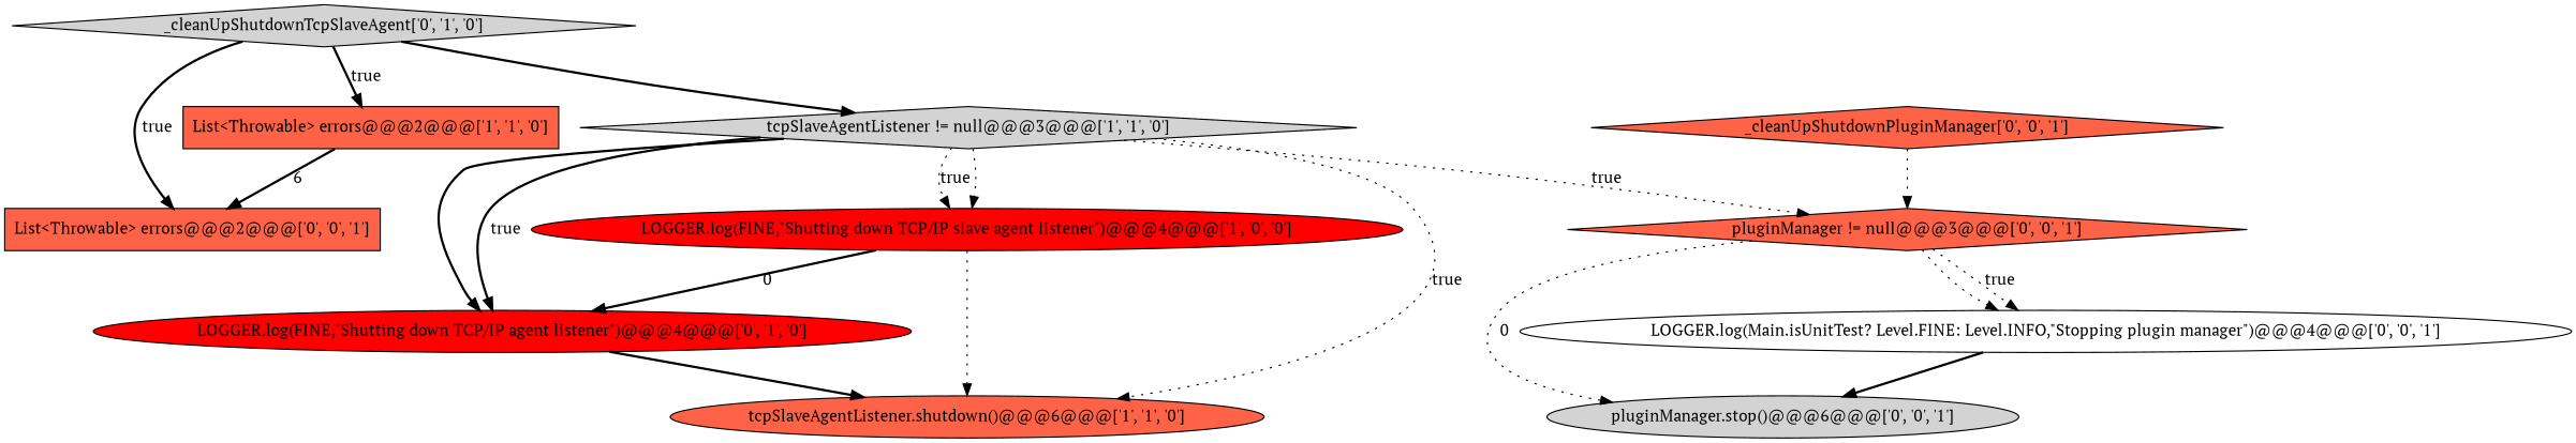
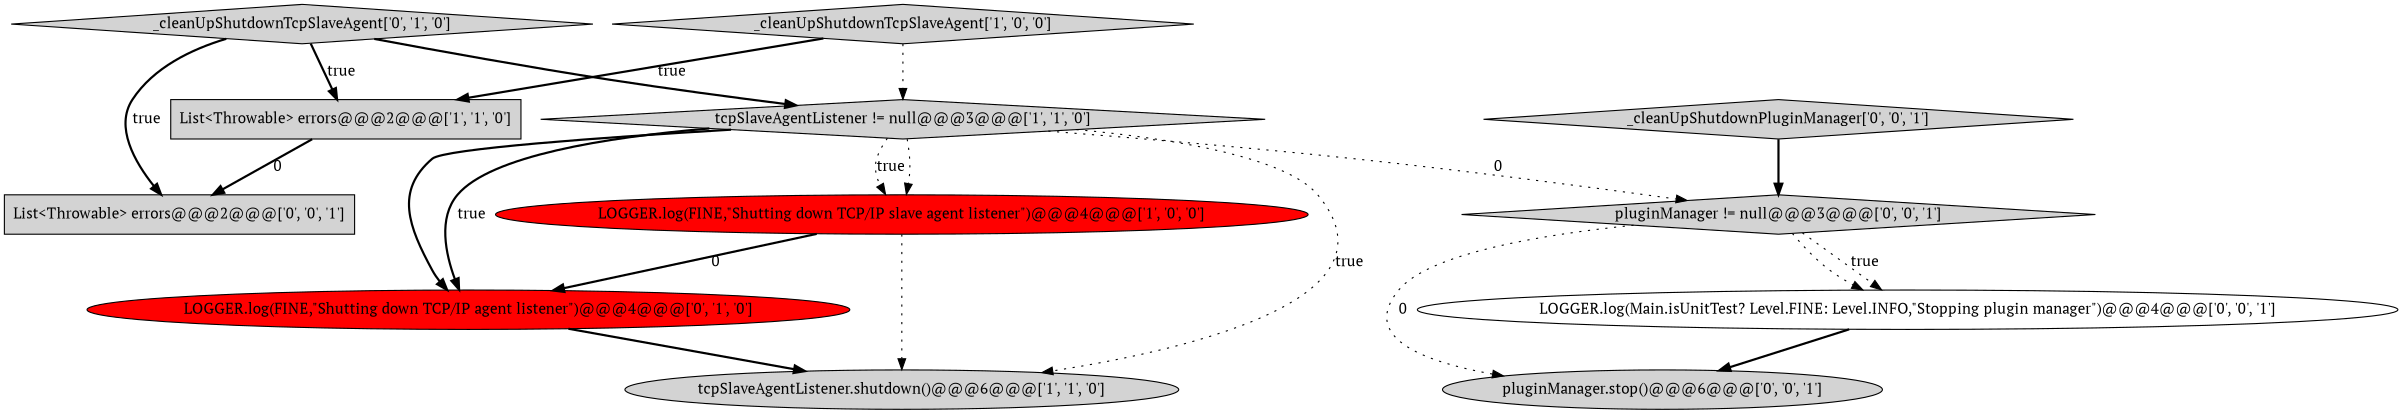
  digraph {
    fontname="PT Serif"
    node [fillcolor=lightgray fontname="PT Serif" shape=diamond style=filled]
    edge [fontname="PT Serif" style=bold]
-   n1 [fillcolor=tomato label="_cleanUpShutdownPluginManager['0', '0', '1']"]
-   n2 [fillcolor=tomato label="pluginManager != null@@@3@@@['0', '0', '1']"]
-   n3 [fillcolor=tomato label="List<Throwable> errors@@@2@@@['0', '0', '1']" shape=box]
+   n1 [label="_cleanUpShutdownPluginManager['0', '0', '1']"]
+   n2 [label="pluginManager != null@@@3@@@['0', '0', '1']"]
+   n3 [label="List<Throwable> errors@@@2@@@['0', '0', '1']" shape=box]
    n4 [fillcolor=white label="LOGGER.log(Main.isUnitTest? Level.FINE: Level.INFO,\"Stopping plugin manager\")@@@4@@@['0', '0', '1']" shape=ellipse]
    n5 [label="pluginManager.stop()@@@6@@@['0', '0', '1']" shape=ellipse]
    n6 [label="_cleanUpShutdownTcpSlaveAgent['0', '1', '0']"]
    n7 [label="tcpSlaveAgentListener != null@@@3@@@['1', '1', '0']"]
-   n8 [fillcolor=tomato label="List<Throwable> errors@@@2@@@['1', '1', '0']" shape=box]
+   n8 [label="List<Throwable> errors@@@2@@@['1', '1', '0']" shape=box]
    n9 [fillcolor=red label="LOGGER.log(FINE,\"Shutting down TCP/IP slave agent listener\")@@@4@@@['1', '0', '0']" shape=ellipse]
-   n10 [fillcolor=tomato label="tcpSlaveAgentListener.shutdown()@@@6@@@['1', '1', '0']" shape=ellipse]
+   n10 [label="tcpSlaveAgentListener.shutdown()@@@6@@@['1', '1', '0']" shape=ellipse]
    n11 [fillcolor=red label="LOGGER.log(FINE,\"Shutting down TCP/IP agent listener\")@@@4@@@['0', '1', '0']" shape=ellipse]
-   n1 -> n2 [style=dotted]
+   n12 [label="_cleanUpShutdownTcpSlaveAgent['1', '0', '0']"]
+   n1 -> n2
    n2 -> n4 [label=true style=dotted]
    n2 -> n4 [style=dotted]
    n2 -> n5 [label=0 style=dotted]
    n4 -> n5
    n6 -> n3 [label=true]
    n6 -> n7
    n6 -> n8 [label=true]
-   n7 -> n2 [label=true style=dotted]
+   n7 -> n2 [label=0 style=dotted]
    n7 -> n9 [style=dotted]
    n7 -> n9 [label=true style=dotted]
    n7 -> n10 [label=true style=dotted]
    n7 -> n11
    n7 -> n11 [label=true]
-   n8 -> n3 [label=6]
+   n8 -> n3 [label=0]
    n9 -> n10 [style=dotted]
    n9 -> n11 [label=0]
    n11 -> n10
+   n12 -> n7 [style=dotted]
+   n12 -> n8 [label=true]
  }
